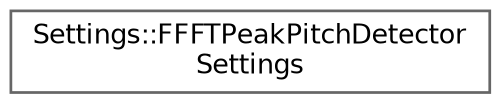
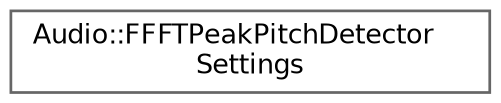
  digraph {
    rankdir=LR
-   n1 [color=grey40 fillcolor=white fontname=Helvetica fontsize=10 height=0.2 label="Settings::FFFTPeakPitchDetector\lSettings" shape=box style=filled width=0.4]
+   n1 [color=grey40 fillcolor=white fontname=Helvetica fontsize=10 height=0.2 label="Audio::FFFTPeakPitchDetector\lSettings" shape=box style=filled width=0.4]
  }
